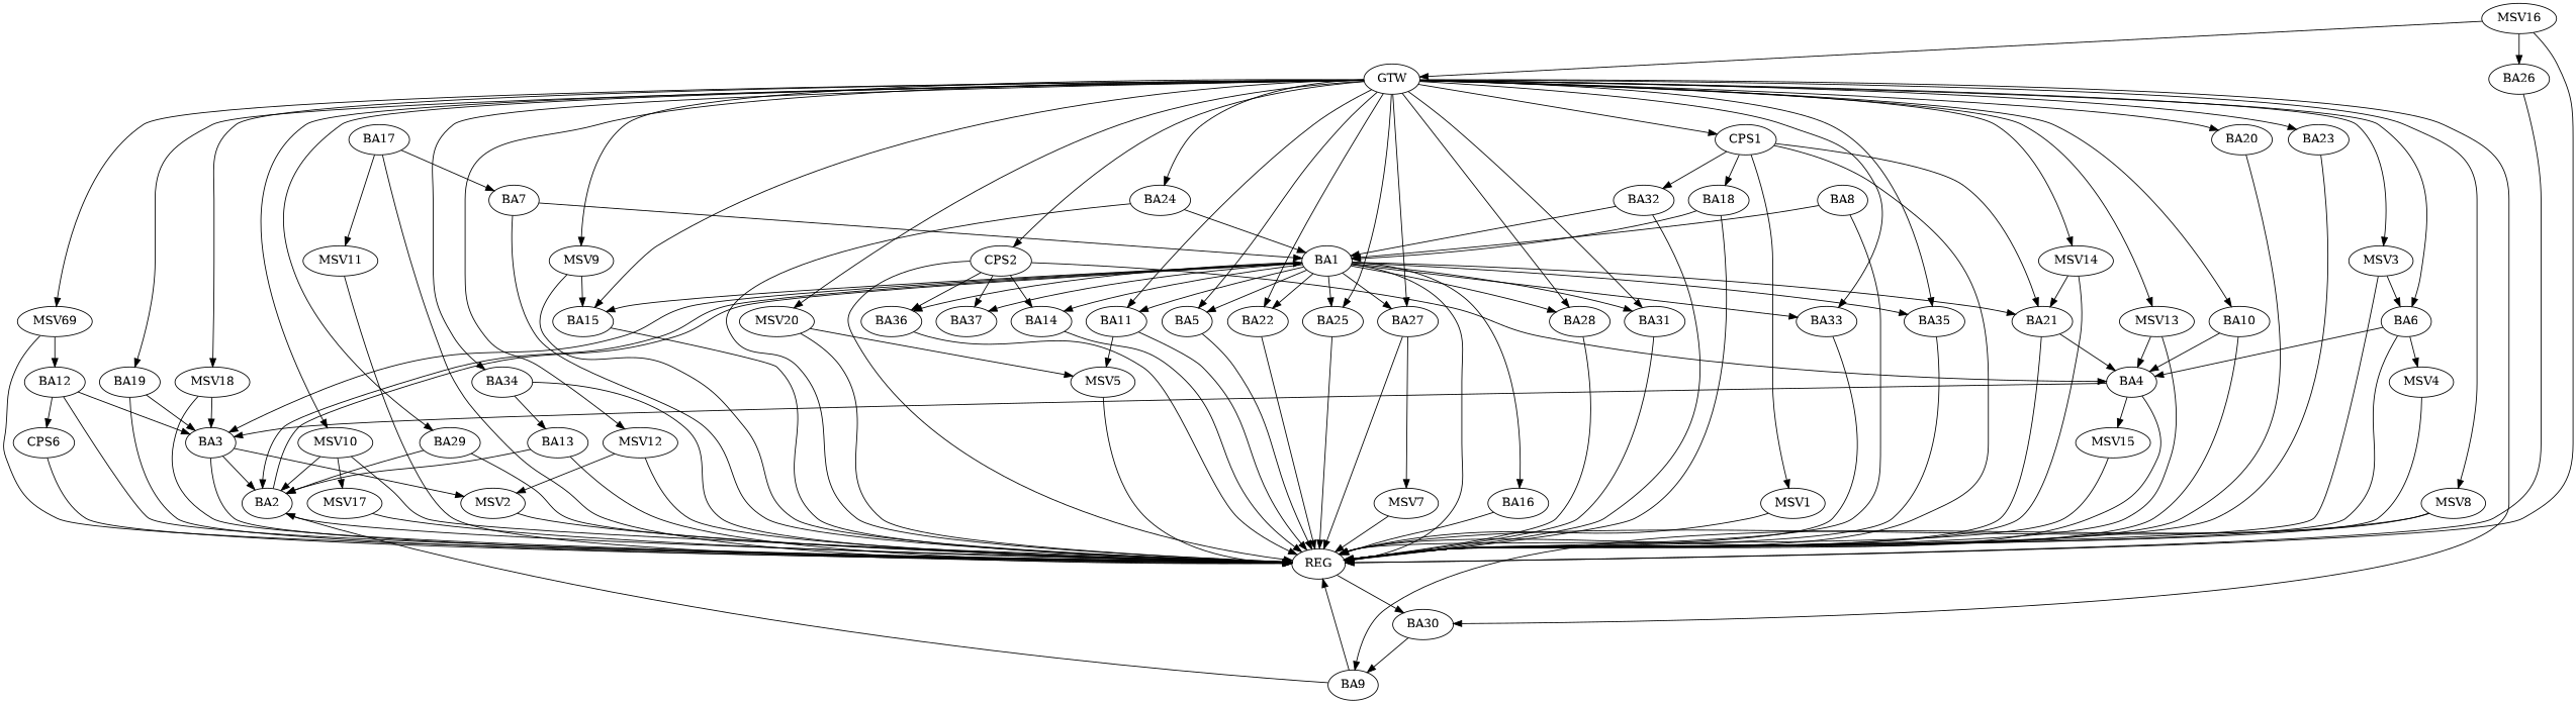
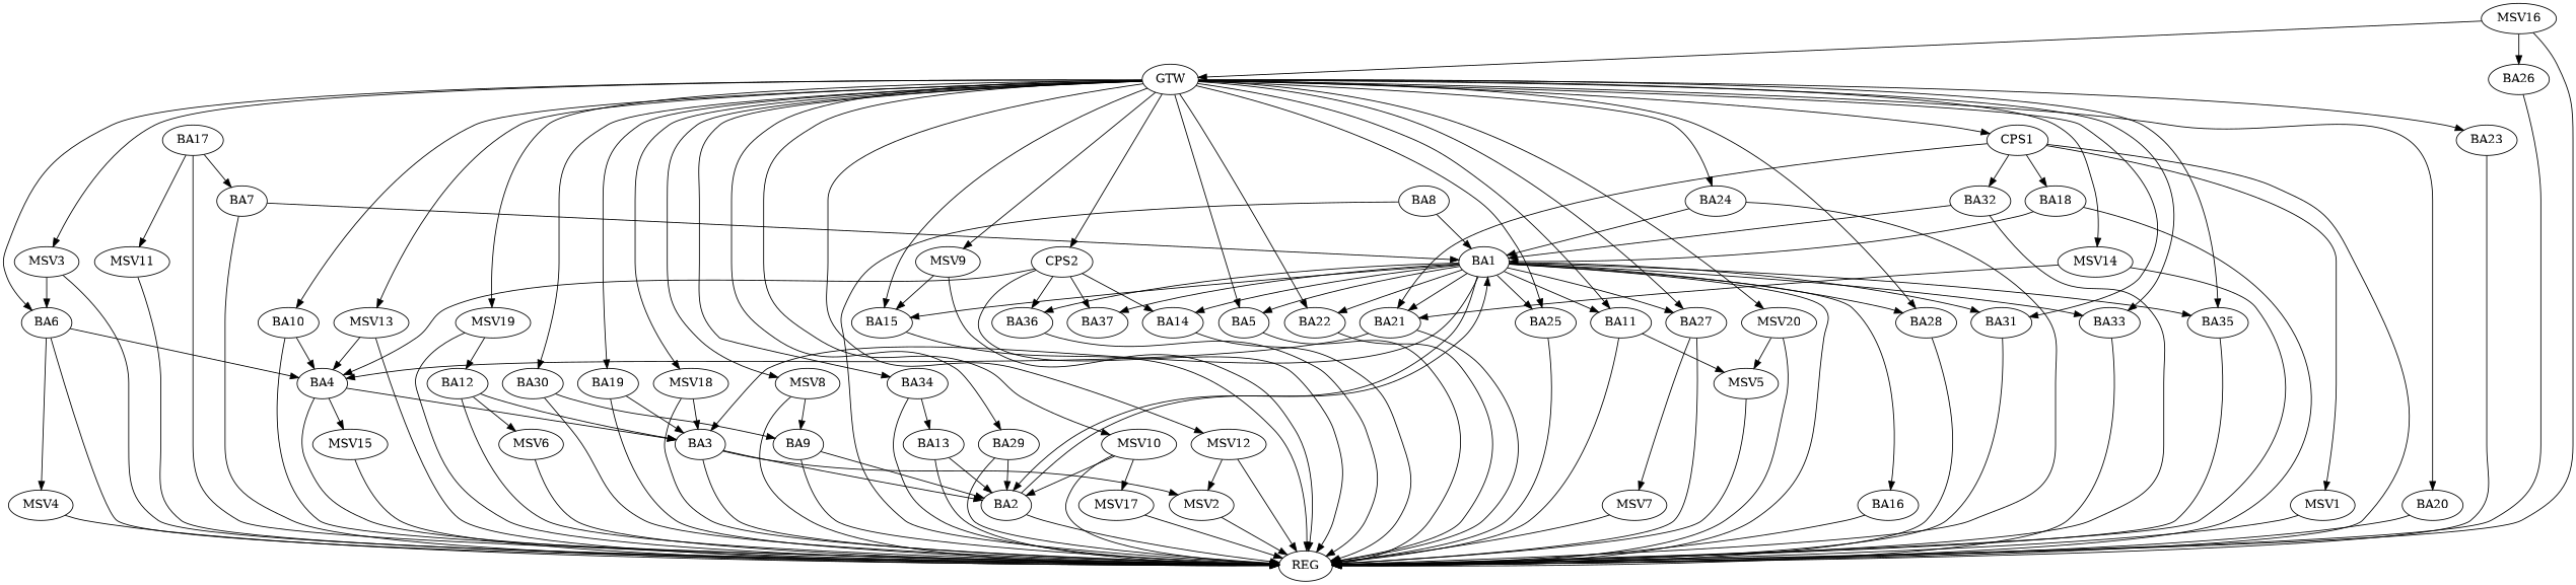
  strict digraph {
    n1 [label=BA1]
    n2 [label=BA2]
    n3 [label=BA3]
    n4 [label=BA5]
    n5 [label=BA11]
    n6 [label=BA14]
    n7 [label=BA15]
    n8 [label=BA16]
    n9 [label=BA21]
    n10 [label=BA22]
    n11 [label=BA25]
    n12 [label=BA27]
    n13 [label=BA28]
    n14 [label=BA31]
    n15 [label=BA33]
    n16 [label=BA35]
    n17 [label=BA36]
    n18 [label=BA37]
    n19 [label=REG]
    n20 [label=MSV2]
    n21 [label=MSV5]
    n22 [label=BA4]
    n23 [label=MSV7]
    n24 [label=MSV15]
    n25 [label=BA6]
    n26 [label=MSV4]
    n27 [label=BA7]
    n28 [label=BA8]
    n29 [label=BA9]
    n30 [label=BA10]
    n31 [label=BA12]
-   n32 [label=CPS6]
+   n32 [label=MSV6]
    n33 [label=BA13]
    n34 [label=BA17]
    n35 [label=MSV11]
    n36 [label=BA18]
    n37 [label=BA19]
    n38 [label=BA20]
    n39 [label=BA23]
    n40 [label=BA24]
    n41 [label=BA26]
    n42 [label=BA29]
    n43 [label=BA30]
    n44 [label=BA32]
    n45 [label=BA34]
    n46 [label=CPS1]
    n47 [label=MSV1]
    n48 [label=CPS2]
    n49 [label=GTW]
    n50 [label=MSV3]
    n51 [label=MSV8]
    n52 [label=MSV9]
    n53 [label=MSV10]
    n54 [label=MSV12]
    n55 [label=MSV13]
    n56 [label=MSV14]
    n57 [label=MSV18]
-   n58 [label=MSV69]
+   n58 [label=MSV19]
    n59 [label=MSV20]
    n60 [label=MSV17]
    n61 [label=MSV16]
    n1 -> n2
    n1 -> n3
    n1 -> n4
    n1 -> n5
    n1 -> n6
    n1 -> n7
    n1 -> n8
    n1 -> n9
    n1 -> n10
    n1 -> n11
    n1 -> n12
    n1 -> n13
    n1 -> n14
    n1 -> n15
    n1 -> n16
    n1 -> n17
    n1 -> n18
    n1 -> n19
    n2 -> n1
    n2 -> n19
    n3 -> n2
    n3 -> n19
    n3 -> n20
    n4 -> n19
    n5 -> n19
    n5 -> n21
    n6 -> n19
    n7 -> n19
    n8 -> n19
    n9 -> n19
    n9 -> n22
    n10 -> n19
    n11 -> n19
    n12 -> n19
    n12 -> n23
    n13 -> n19
    n14 -> n19
    n15 -> n19
    n16 -> n19
    n17 -> n19
    n20 -> n19
    n21 -> n19
    n22 -> n3
    n22 -> n19
    n22 -> n24
    n23 -> n19
    n24 -> n19
    n25 -> n19
    n25 -> n22
    n25 -> n26
    n26 -> n19
    n27 -> n1
    n27 -> n19
    n28 -> n1
    n28 -> n19
    n29 -> n2
    n29 -> n19
    n30 -> n19
    n30 -> n22
    n31 -> n3
    n31 -> n19
    n31 -> n32
    n32 -> n19
    n33 -> n2
    n33 -> n19
    n34 -> n19
    n34 -> n27
    n34 -> n35
    n35 -> n19
    n36 -> n1
    n36 -> n19
    n37 -> n3
    n37 -> n19
    n38 -> n19
    n39 -> n19
    n40 -> n1
    n40 -> n19
    n41 -> n19
    n42 -> n2
    n42 -> n19
-   n19 -> n43
+   n43 -> n19
    n43 -> n29
    n44 -> n1
    n44 -> n19
    n45 -> n19
    n45 -> n33
    n46 -> n9
    n46 -> n19
    n46 -> n36
    n46 -> n44
    n46 -> n47
    n47 -> n19
    n48 -> n6
    n48 -> n17
    n48 -> n18
    n48 -> n19
    n48 -> n22
    n49 -> n4
    n49 -> n5
    n49 -> n7
    n49 -> n10
    n49 -> n11
    n49 -> n12
    n49 -> n13
    n49 -> n14
    n49 -> n15
    n49 -> n16
    n49 -> n25
    n49 -> n30
    n49 -> n37
    n49 -> n38
    n49 -> n39
    n49 -> n40
    n49 -> n42
    n49 -> n43
    n49 -> n45
    n49 -> n46
    n49 -> n48
    n49 -> n50
    n49 -> n51
    n49 -> n52
    n49 -> n53
    n49 -> n54
    n49 -> n55
    n49 -> n56
    n49 -> n57
    n49 -> n58
    n49 -> n59
    n50 -> n19
    n50 -> n25
    n51 -> n19
    n51 -> n29
    n52 -> n7
    n52 -> n19
    n53 -> n2
    n53 -> n19
    n53 -> n60
    n54 -> n19
    n54 -> n20
    n55 -> n19
    n55 -> n22
    n56 -> n9
    n56 -> n19
    n57 -> n3
    n57 -> n19
    n58 -> n19
    n58 -> n31
    n59 -> n19
    n59 -> n21
    n60 -> n19
    n61 -> n19
    n61 -> n41
    n61 -> n49
  }
